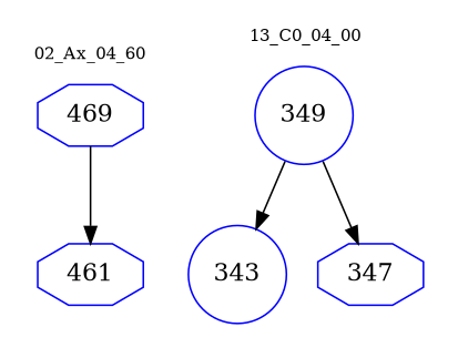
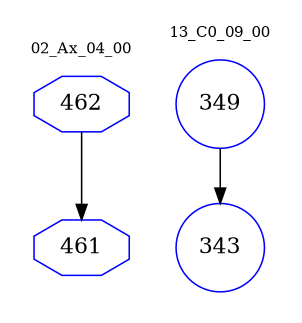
  digraph {
    node [color=blue shape=octagon]
    edge [color=black]
-   n1 [label=469]
+   n1 [label=462]
    n2 [label=461]
    n3 [label=349 shape=circle]
    n4 [label=343 shape=circle]
-   n5 [label=347]
    subgraph cluster_1 {
      color=white
      fontsize=10
-     label="02_Ax_04_60"
+     label="02_Ax_04_00"
      n1
      n2
    }
    subgraph cluster_2 {
      color=white
      fontsize=10
-     label="13_C0_04_00"
+     label="13_C0_09_00"
      n3
      n4
-     n5
    }
    n1 -> n2
    n3 -> n4
-   n3 -> n5
  }
